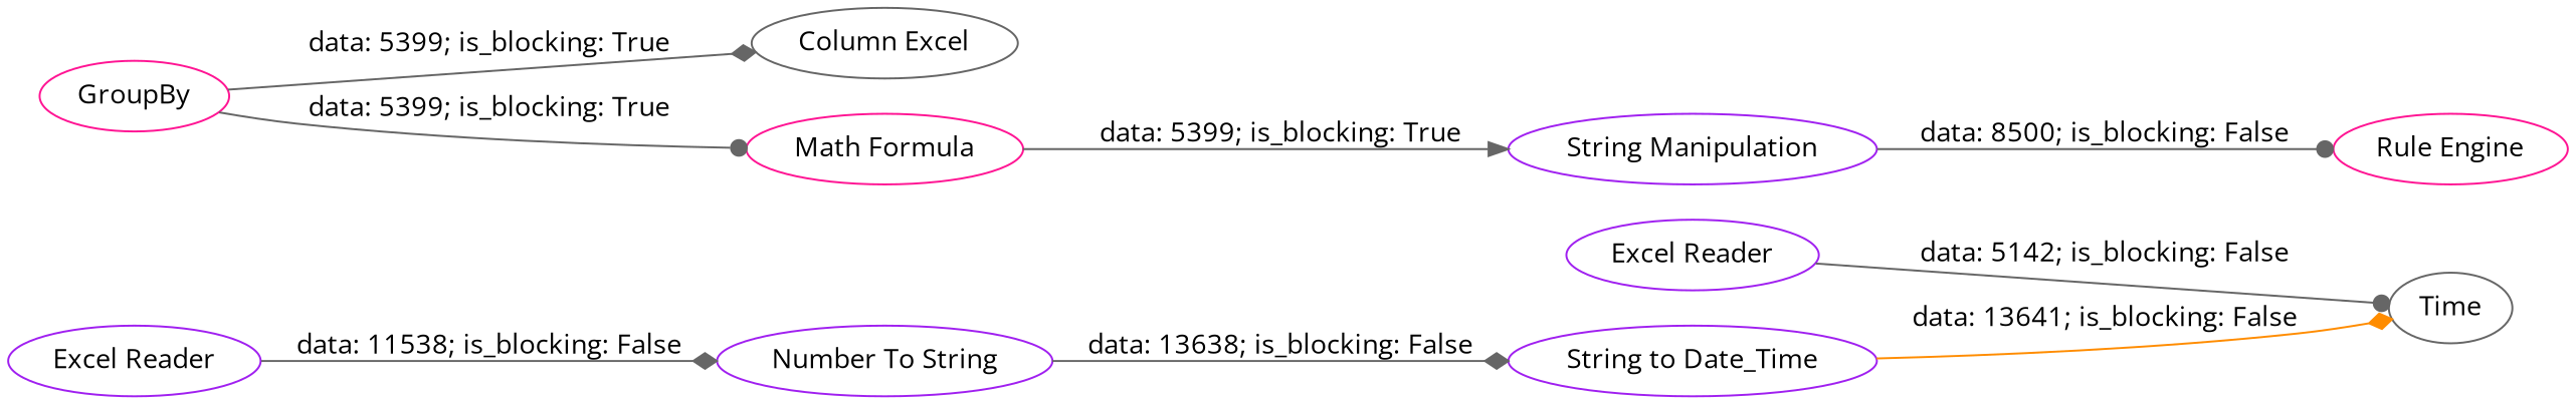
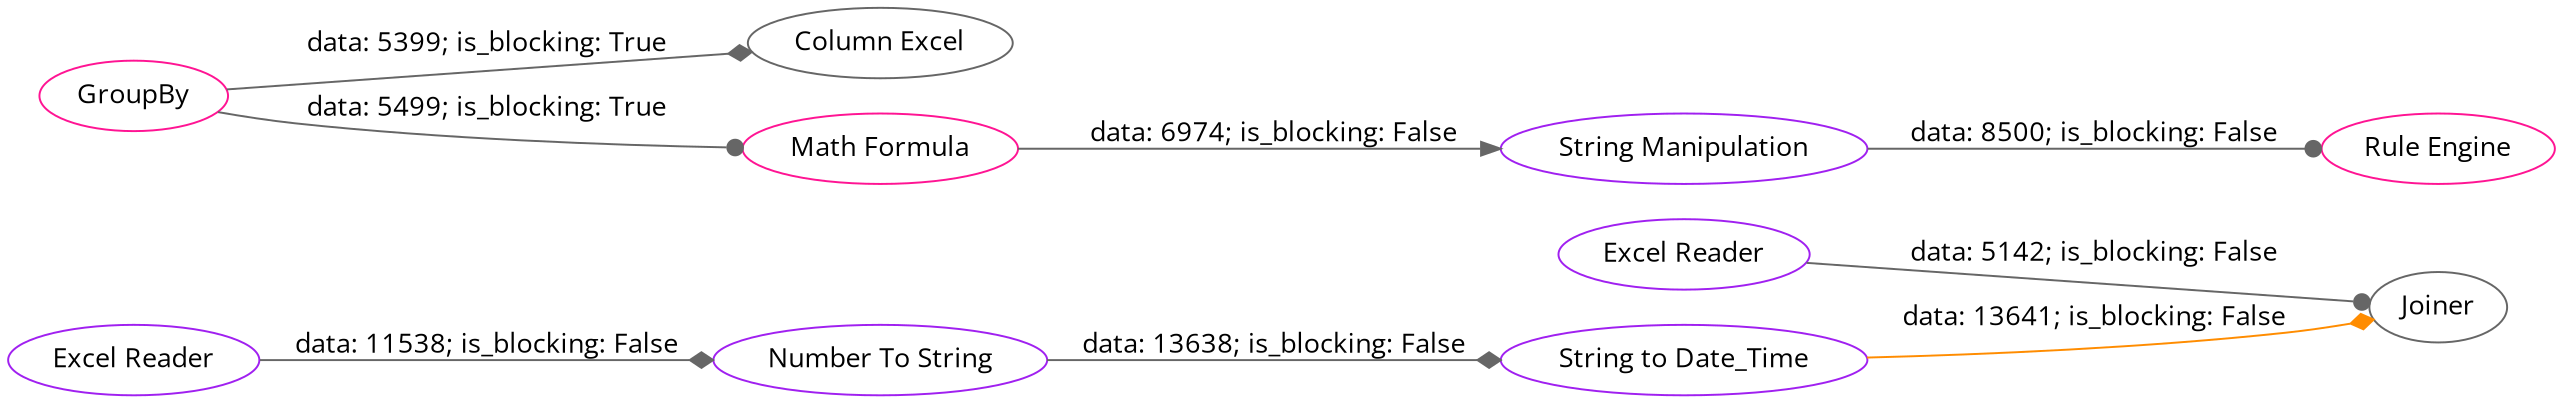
  digraph {
    fontname="Open Sans"
    rankdir=LR
    node [color=purple fontname="Open Sans"]
    edge [arrowhead=diamond color=gray40 fontname="Open Sans"]
    n1 [label="Excel Reader"]
-   n2 [color=gray40 label=Time]
+   n2 [color=gray40 label=Joiner]
    n3 [color=deeppink label=GroupBy]
    n4 [color=gray40 label="Column Excel"]
    n5 [color=deeppink label="Math Formula"]
    n6 [label="String Manipulation"]
    n7 [label="Excel Reader"]
    n8 [label="Number To String"]
    n9 [label="String to Date_Time"]
    n10 [color=deeppink label="Rule Engine"]
    n1 -> n2 [arrowhead=dot label="data: 5142; is_blocking: False"]
    n3 -> n4 [label="data: 5399; is_blocking: True"]
-   n3 -> n5 [arrowhead=dot label="data: 5399; is_blocking: True"]
-   n5 -> n6 [arrowhead=normal label="data: 5399; is_blocking: True"]
+   n3 -> n5 [arrowhead=dot label="data: 5499; is_blocking: True"]
+   n5 -> n6 [arrowhead=normal label="data: 6974; is_blocking: False"]
    n6 -> n10 [arrowhead=dot label="data: 8500; is_blocking: False"]
    n7 -> n8 [label="data: 11538; is_blocking: False"]
    n8 -> n9 [label="data: 13638; is_blocking: False"]
    n9 -> n2 [color=darkorange label="data: 13641; is_blocking: False"]
  }
